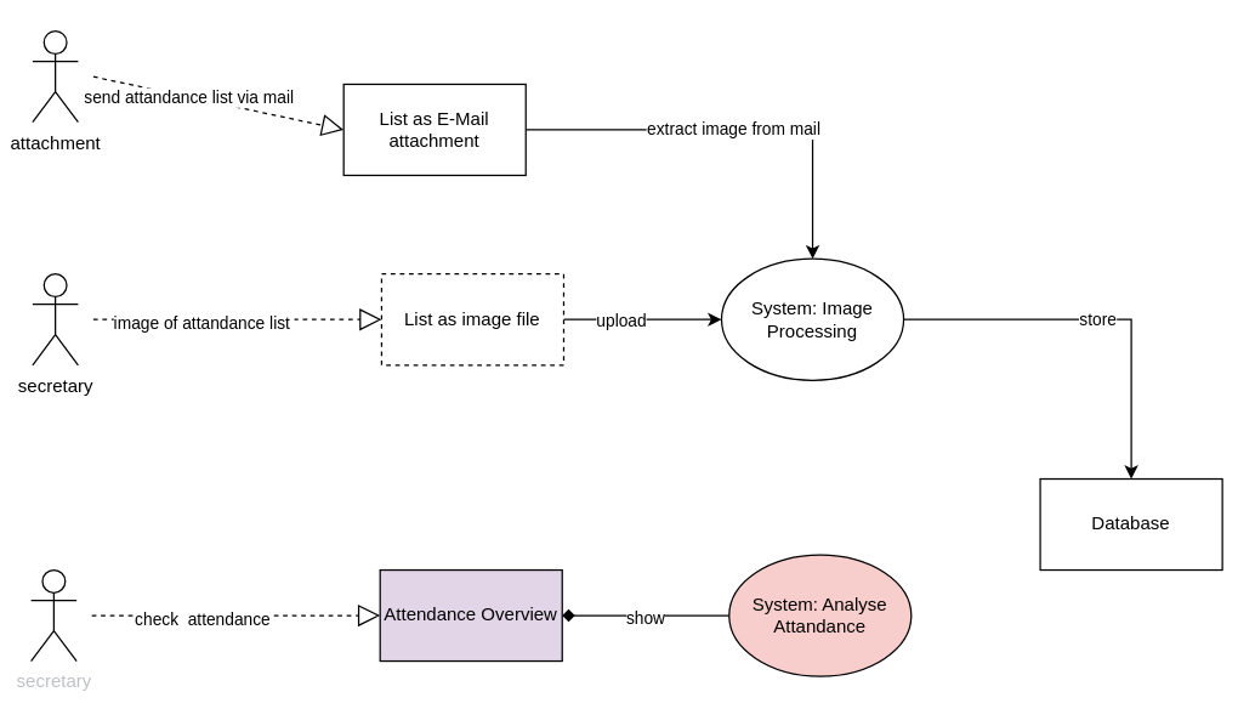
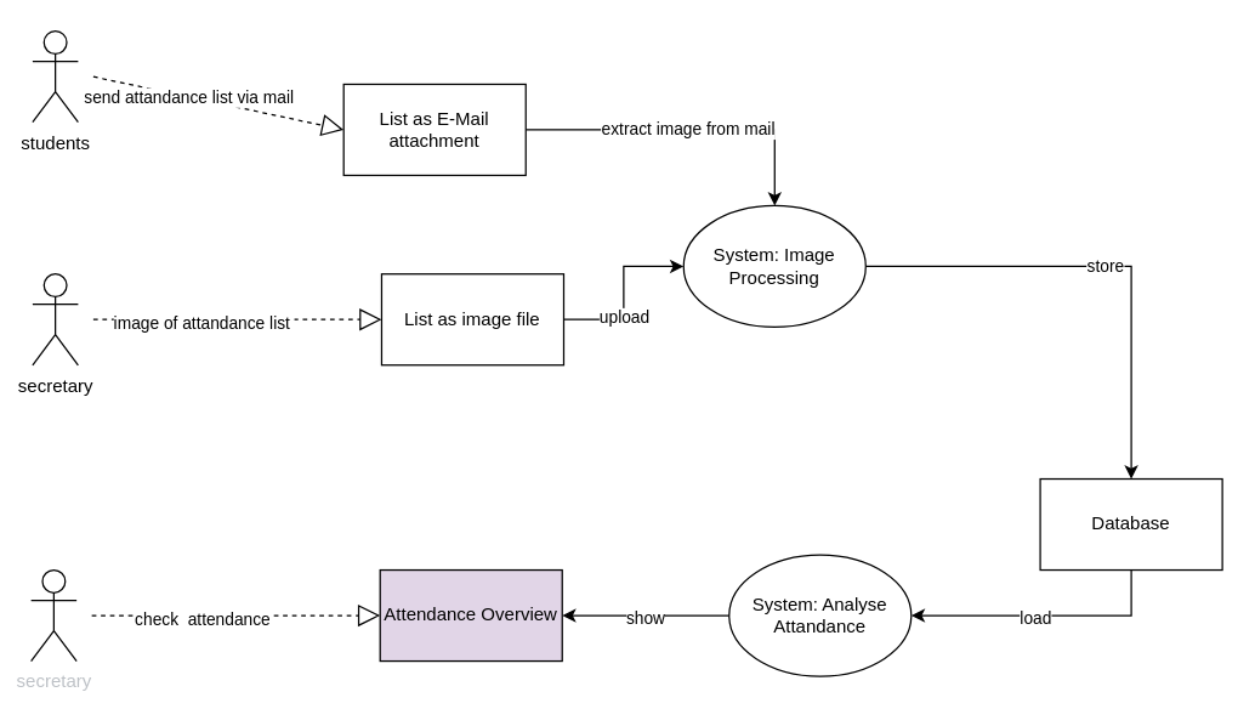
  <mxCell id="0" />
  <mxCell id="1" parent="0" />
  <mxCell id="2" style="edgeStyle=orthogonalEdgeStyle;rounded=0;orthogonalLoop=1;jettySize=auto;html=1;" edge="1" parent="1" source="4" target="6"><mxGeometry relative="1" as="geometry" /></mxCell>
  <mxCell id="3" value="upload" style="edgeLabel;html=1;align=center;verticalAlign=middle;resizable=0;points=[];" vertex="1" connectable="0" parent="2"><mxGeometry x="-0.281" relative="1" as="geometry"><mxPoint as="offset" /></mxGeometry></mxCell>
- <mxCell id="4" value="List as image file" style="rounded=0;whiteSpace=wrap;html=1;dashed=1;" vertex="1" parent="1"><mxGeometry x="251" y="180" width="120" height="60" as="geometry" /></mxCell>
+ <mxCell id="4" value="List as image file" style="rounded=0;whiteSpace=wrap;html=1;" vertex="1" parent="1"><mxGeometry x="251" y="180" width="120" height="60" as="geometry" /></mxCell>
  <mxCell id="5" value="store" style="edgeStyle=orthogonalEdgeStyle;rounded=0;orthogonalLoop=1;jettySize=auto;html=1;entryX=0.5;entryY=0;entryDx=0;entryDy=0;" edge="1" parent="1" source="6" target="9"><mxGeometry relative="1" as="geometry" /></mxCell>
- <mxCell id="6" value="System: Image Processing" style="ellipse;whiteSpace=wrap;html=1;" vertex="1" parent="1"><mxGeometry x="475" y="170" width="120" height="80" as="geometry" /></mxCell>
+ <mxCell id="6" value="System: Image Processing" style="ellipse;whiteSpace=wrap;html=1;" vertex="1" parent="1"><mxGeometry x="450" y="135" width="120" height="80" as="geometry" /></mxCell>
+ <mxCell id="7" style="edgeStyle=orthogonalEdgeStyle;rounded=0;orthogonalLoop=1;jettySize=auto;html=1;entryX=1;entryY=0.5;entryDx=0;entryDy=0;exitX=0.5;exitY=1;exitDx=0;exitDy=0;" edge="1" parent="1" source="9" target="12"><mxGeometry relative="1" as="geometry" /></mxCell>
+ <mxCell id="8" value="load" style="edgeLabel;html=1;align=center;verticalAlign=middle;resizable=0;points=[];" vertex="1" connectable="0" parent="7"><mxGeometry x="0.079" y="1" relative="1" as="geometry"><mxPoint as="offset" /></mxGeometry></mxCell>
  <mxCell id="9" value="Database" style="rounded=0;whiteSpace=wrap;html=1;" vertex="1" parent="1"><mxGeometry x="685" y="315" width="120" height="60" as="geometry" /></mxCell>
- <mxCell id="10" style="edgeStyle=orthogonalEdgeStyle;rounded=0;orthogonalLoop=1;jettySize=auto;html=1;entryX=1;entryY=0.5;entryDx=0;entryDy=0;endArrow=diamond;" edge="1" parent="1" source="12" target="15"><mxGeometry relative="1" as="geometry" /></mxCell>
+ <mxCell id="10" style="edgeStyle=orthogonalEdgeStyle;rounded=0;orthogonalLoop=1;jettySize=auto;html=1;entryX=1;entryY=0.5;entryDx=0;entryDy=0;" edge="1" parent="1" source="12" target="15"><mxGeometry relative="1" as="geometry" /></mxCell>
  <mxCell id="11" value="show" style="edgeLabel;html=1;align=center;verticalAlign=middle;resizable=0;points=[];" vertex="1" connectable="0" parent="10"><mxGeometry x="0.024" y="1" relative="1" as="geometry"><mxPoint as="offset" /></mxGeometry></mxCell>
- <mxCell id="12" value="System: Analyse Attandance" style="ellipse;whiteSpace=wrap;html=1;fillColor=#f8cecc;" vertex="1" parent="1"><mxGeometry x="480" y="365" width="120" height="80" as="geometry" /></mxCell>
+ <mxCell id="12" value="System: Analyse Attandance" style="ellipse;whiteSpace=wrap;html=1;" vertex="1" parent="1"><mxGeometry x="480" y="365" width="120" height="80" as="geometry" /></mxCell>
  <mxCell id="13" value="extract image from mail" style="edgeStyle=orthogonalEdgeStyle;rounded=0;orthogonalLoop=1;jettySize=auto;html=1;" edge="1" parent="1" source="14" target="6"><mxGeometry relative="1" as="geometry" /></mxCell>
  <mxCell id="14" value="List as E-Mail attachment" style="rounded=0;whiteSpace=wrap;html=1;" vertex="1" parent="1"><mxGeometry x="226" y="55" width="120" height="60" as="geometry" /></mxCell>
  <mxCell id="15" value="Attendance Overview" style="rounded=0;whiteSpace=wrap;html=1;fillColor=#e1d5e7;" vertex="1" parent="1"><mxGeometry x="250" y="375" width="120" height="60" as="geometry" /></mxCell>
  <mxCell id="16" value="&lt;div style=&quot;text-align: left;&quot;&gt;&lt;span style=&quot;background-color: initial; caret-color: rgb(189, 193, 198);&quot;&gt;&lt;font face=&quot;Google Sans, arial, sans-serif&quot; color=&quot;#bdc1c6&quot;&gt;secretary&lt;/font&gt;&lt;/span&gt;&lt;/div&gt;" style="shape=umlActor;verticalLabelPosition=bottom;verticalAlign=top;html=1;outlineConnect=0;" vertex="1" parent="1"><mxGeometry x="20" y="375" width="30" height="60" as="geometry" /></mxCell>
  <mxCell id="17" value="" style="endArrow=block;dashed=1;endFill=0;endSize=12;html=1;rounded=0;entryX=0;entryY=0.5;entryDx=0;entryDy=0;" edge="1" parent="1" target="15"><mxGeometry width="160" relative="1" as="geometry"><mxPoint x="60" y="405" as="sourcePoint" /><mxPoint x="280" y="415" as="targetPoint" /></mxGeometry></mxCell>
  <mxCell id="18" value="check&amp;nbsp; attendance" style="edgeLabel;html=1;align=center;verticalAlign=middle;resizable=0;points=[];" vertex="1" connectable="0" parent="17"><mxGeometry x="-0.308" y="-2" relative="1" as="geometry"><mxPoint x="6" as="offset" /></mxGeometry></mxCell>
- <mxCell id="19" value="attachment" style="shape=umlActor;verticalLabelPosition=bottom;verticalAlign=top;html=1;outlineConnect=0;" vertex="1" parent="1"><mxGeometry x="21" y="20" width="30" height="60" as="geometry" /></mxCell>
+ <mxCell id="19" value="students" style="shape=umlActor;verticalLabelPosition=bottom;verticalAlign=top;html=1;outlineConnect=0;" vertex="1" parent="1"><mxGeometry x="21" y="20" width="30" height="60" as="geometry" /></mxCell>
  <mxCell id="20" value="secretary" style="shape=umlActor;verticalLabelPosition=bottom;verticalAlign=top;html=1;outlineConnect=0;" vertex="1" parent="1"><mxGeometry x="21" y="180" width="30" height="60" as="geometry" /></mxCell>
  <mxCell id="21" value="" style="endArrow=block;dashed=1;endFill=0;endSize=12;html=1;rounded=0;entryX=0;entryY=0.5;entryDx=0;entryDy=0;" edge="1" parent="1" target="4"><mxGeometry width="160" relative="1" as="geometry"><mxPoint x="61" y="210" as="sourcePoint" /><mxPoint x="251" y="210" as="targetPoint" /></mxGeometry></mxCell>
  <mxCell id="22" value="image of attandance list&amp;nbsp;" style="edgeLabel;html=1;align=center;verticalAlign=middle;resizable=0;points=[];" vertex="1" connectable="0" parent="21"><mxGeometry x="-0.308" y="-2" relative="1" as="geometry"><mxPoint x="6" as="offset" /></mxGeometry></mxCell>
  <mxCell id="23" value="" style="endArrow=block;dashed=1;endFill=0;endSize=12;html=1;rounded=0;entryX=0;entryY=0.5;entryDx=0;entryDy=0;" edge="1" parent="1" target="14"><mxGeometry width="160" relative="1" as="geometry"><mxPoint x="61" y="50" as="sourcePoint" /><mxPoint x="261" y="150" as="targetPoint" /></mxGeometry></mxCell>
  <mxCell id="24" value="send attandance list via mail" style="edgeLabel;html=1;align=center;verticalAlign=middle;resizable=0;points=[];" vertex="1" connectable="0" parent="23"><mxGeometry x="-0.308" y="-2" relative="1" as="geometry"><mxPoint x="6" as="offset" /></mxGeometry></mxCell>
